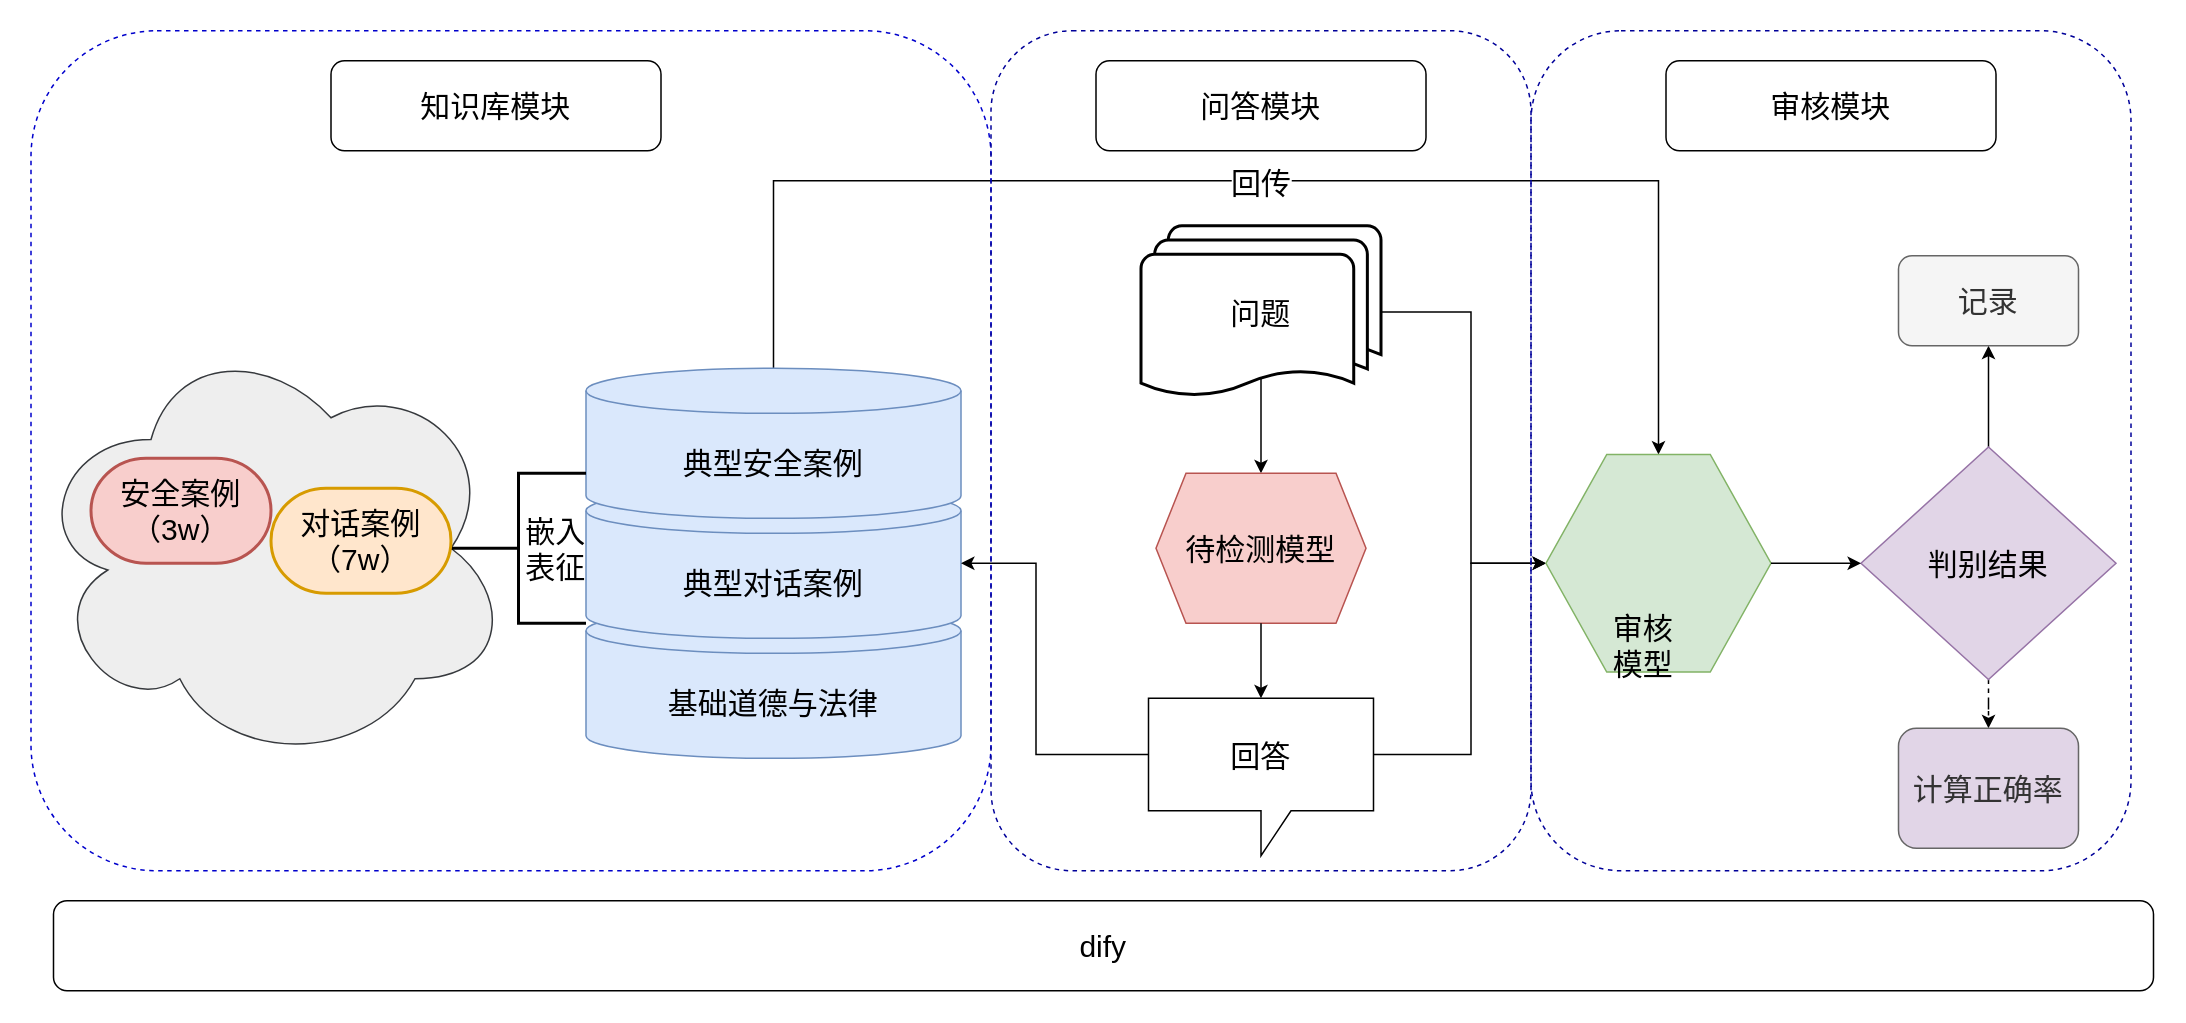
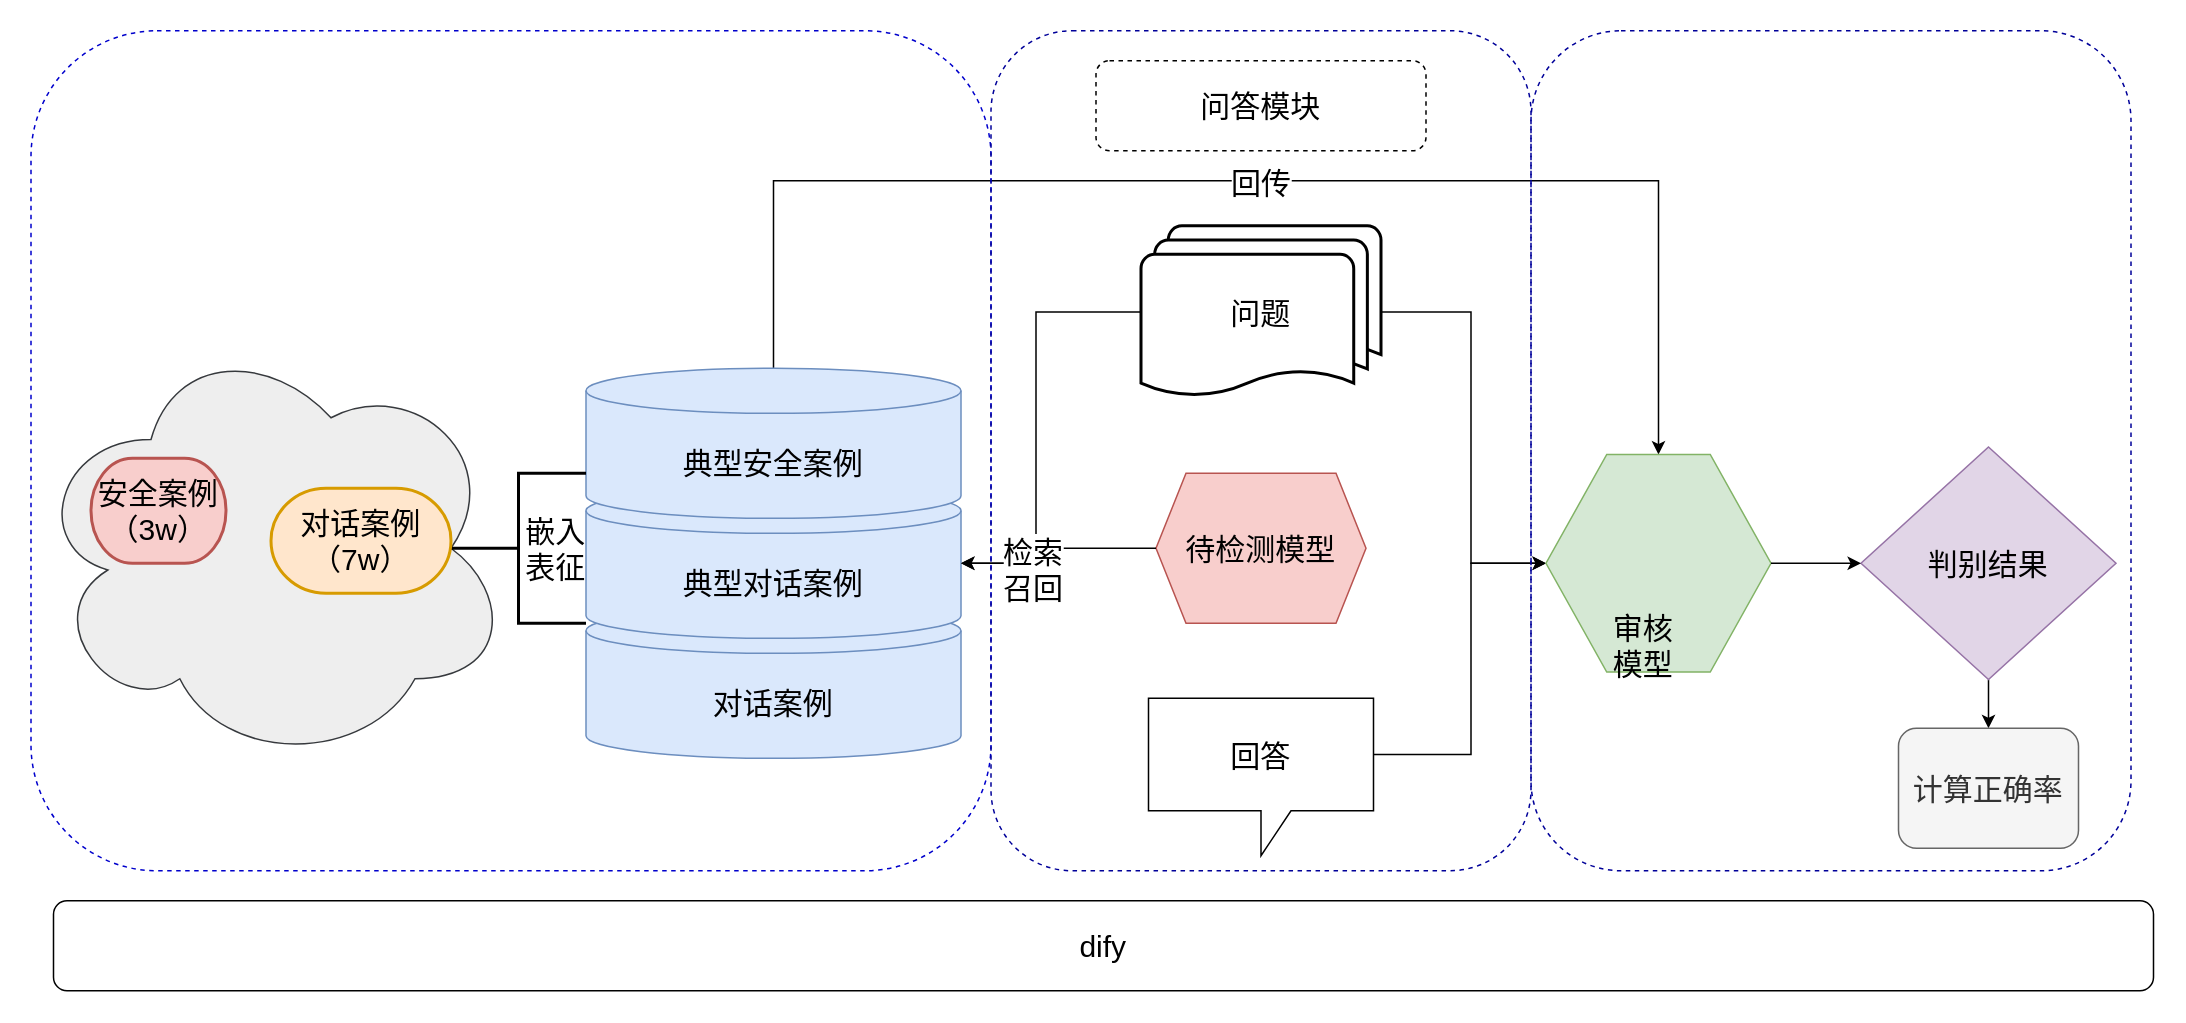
  <mxCell id="0" />
  <mxCell id="1" parent="0" />
- <mxCell id="2" value="&lt;font style=&quot;font-size: 20px;&quot;&gt;基础道德与法律&lt;/font&gt;" style="shape=cylinder3;whiteSpace=wrap;html=1;boundedLbl=1;backgroundOutline=1;size=15;fillColor=#dae8fc;strokeColor=#6c8ebf;" parent="1" vertex="1"><mxGeometry x="390" y="405" width="250" height="100" as="geometry" /></mxCell>
+ <mxCell id="2" value="&lt;font style=&quot;font-size: 20px;&quot;&gt;对话案例&lt;/font&gt;" style="shape=cylinder3;whiteSpace=wrap;html=1;boundedLbl=1;backgroundOutline=1;size=15;fillColor=#dae8fc;strokeColor=#6c8ebf;" parent="1" vertex="1"><mxGeometry x="390" y="405" width="250" height="100" as="geometry" /></mxCell>
  <mxCell id="3" value="" style="ellipse;shape=cloud;whiteSpace=wrap;html=1;fillColor=#eeeeee;strokeColor=#36393d;" parent="1" vertex="1"><mxGeometry x="20" y="220" width="320" height="290" as="geometry" /></mxCell>
  <mxCell id="4" value="&lt;font style=&quot;font-size: 20px;&quot;&gt;典型对话案例&lt;/font&gt;" style="shape=cylinder3;whiteSpace=wrap;html=1;boundedLbl=1;backgroundOutline=1;size=15;fillColor=#dae8fc;strokeColor=#6c8ebf;" parent="1" vertex="1"><mxGeometry x="390" y="325" width="250" height="100" as="geometry" /></mxCell>
  <mxCell id="5" style="edgeStyle=orthogonalEdgeStyle;rounded=0;orthogonalLoop=1;jettySize=auto;html=1;exitX=0.5;exitY=0;exitDx=0;exitDy=0;exitPerimeter=0;entryX=0.5;entryY=0;entryDx=0;entryDy=0;" parent="1" source="7" target="19" edge="1"><mxGeometry relative="1" as="geometry"><Array as="points"><mxPoint x="515" y="120" /><mxPoint x="1105" y="120" /></Array></mxGeometry></mxCell>
  <mxCell id="6" value="&lt;font style=&quot;font-size: 20px;&quot;&gt;回传&lt;/font&gt;" style="edgeLabel;html=1;align=center;verticalAlign=middle;resizable=0;points=[];" parent="5" vertex="1" connectable="0"><mxGeometry x="-0.055" relative="1" as="geometry"><mxPoint x="25" as="offset" /></mxGeometry></mxCell>
  <mxCell id="7" value="&lt;font style=&quot;font-size: 20px;&quot;&gt;典型安全案例&lt;/font&gt;" style="shape=cylinder3;whiteSpace=wrap;html=1;boundedLbl=1;backgroundOutline=1;size=15;fillColor=#dae8fc;strokeColor=#6c8ebf;" parent="1" vertex="1"><mxGeometry x="390" y="245" width="250" height="100" as="geometry" /></mxCell>
  <mxCell id="8" value="" style="strokeWidth=2;html=1;shape=mxgraph.flowchart.annotation_2;align=left;labelPosition=right;pointerEvents=1;" parent="1" vertex="1"><mxGeometry x="300" y="315" width="90" height="100" as="geometry" /></mxCell>
- <mxCell id="9" value="&lt;font style=&quot;font-size: 20px;&quot;&gt;安全案例&lt;/font&gt;&lt;div style=&quot;font-size: 20px;&quot;&gt;&lt;font style=&quot;font-size: 20px;&quot;&gt;（3w）&lt;/font&gt;&lt;/div&gt;" style="strokeWidth=2;html=1;shape=mxgraph.flowchart.terminator;whiteSpace=wrap;fillColor=#f8cecc;strokeColor=#b85450;" parent="1" vertex="1"><mxGeometry x="60" y="305" width="120" height="70" as="geometry" /></mxCell>
+ <mxCell id="9" value="&lt;font style=&quot;font-size: 20px;&quot;&gt;安全案例&lt;/font&gt;&lt;div style=&quot;font-size: 20px;&quot;&gt;&lt;font style=&quot;font-size: 20px;&quot;&gt;（3w）&lt;/font&gt;&lt;/div&gt;" style="strokeWidth=2;html=1;shape=mxgraph.flowchart.terminator;whiteSpace=wrap;fillColor=#f8cecc;strokeColor=#b85450;" parent="1" vertex="1"><mxGeometry x="60" y="305" width="90" height="70" as="geometry" /></mxCell>
  <mxCell id="10" value="&lt;font style=&quot;font-size: 20px;&quot;&gt;对话案例&lt;/font&gt;&lt;div style=&quot;font-size: 20px;&quot;&gt;&lt;font style=&quot;font-size: 20px;&quot;&gt;（7w）&lt;/font&gt;&lt;/div&gt;" style="strokeWidth=2;html=1;shape=mxgraph.flowchart.terminator;whiteSpace=wrap;fillColor=#ffe6cc;strokeColor=#d79b00;" parent="1" vertex="1"><mxGeometry x="180" y="325" width="120" height="70" as="geometry" /></mxCell>
  <mxCell id="11" value="&lt;font style=&quot;font-size: 20px;&quot;&gt;嵌入&lt;/font&gt;&lt;div style=&quot;font-size: 20px;&quot;&gt;&lt;font style=&quot;font-size: 20px;&quot;&gt;表征&lt;/font&gt;&lt;/div&gt;" style="text;html=1;align=center;verticalAlign=middle;whiteSpace=wrap;rounded=0;" parent="1" vertex="1"><mxGeometry x="340" y="325" width="60" height="80" as="geometry" /></mxCell>
- <mxCell id="12" style="edgeStyle=orthogonalEdgeStyle;rounded=0;orthogonalLoop=1;jettySize=auto;html=1;entryX=0.5;entryY=0;entryDx=0;entryDy=0;exitX=0.5;exitY=0.88;exitDx=0;exitDy=0;exitPerimeter=0;" parent="1" source="14" target="22" edge="1"><mxGeometry relative="1" as="geometry" /></mxCell>
  <mxCell id="13" style="edgeStyle=orthogonalEdgeStyle;rounded=0;orthogonalLoop=1;jettySize=auto;html=1;exitX=1;exitY=0.5;exitDx=0;exitDy=0;exitPerimeter=0;entryX=0;entryY=0.5;entryDx=0;entryDy=0;" parent="1" source="14" target="19" edge="1"><mxGeometry relative="1" as="geometry"><Array as="points"><mxPoint x="980" y="208" /><mxPoint x="980" y="375" /></Array></mxGeometry></mxCell>
  <mxCell id="14" value="&lt;font style=&quot;font-size: 20px;&quot;&gt;问题&lt;/font&gt;" style="strokeWidth=2;html=1;shape=mxgraph.flowchart.multi-document;whiteSpace=wrap;" parent="1" vertex="1"><mxGeometry y="150" width="160" height="115" as="geometry" x="760" /></mxCell>
- <mxCell id="15" style="edgeStyle=orthogonalEdgeStyle;rounded=0;orthogonalLoop=1;jettySize=auto;html=1;exitX=0;exitY=0;exitDx=0;exitDy=37.5;exitPerimeter=0;" parent="1" source="17" target="4" edge="1"><mxGeometry relative="1" as="geometry"><Array as="points"><mxPoint x="690" y="503" /><mxPoint x="690" y="375" /></Array></mxGeometry></mxCell>
  <mxCell id="16" style="edgeStyle=orthogonalEdgeStyle;rounded=0;orthogonalLoop=1;jettySize=auto;html=1;exitX=0;exitY=0;exitDx=150;exitDy=37.5;exitPerimeter=0;entryX=0;entryY=0.5;entryDx=0;entryDy=0;" parent="1" source="17" target="19" edge="1"><mxGeometry relative="1" as="geometry"><Array as="points"><mxPoint x="980" y="503" /><mxPoint x="980" y="375" /></Array></mxGeometry></mxCell>
  <mxCell id="17" value="&lt;font style=&quot;font-size: 20px;&quot;&gt;回答&lt;/font&gt;" style="shape=callout;whiteSpace=wrap;html=1;perimeter=calloutPerimeter;" parent="1" vertex="1"><mxGeometry x="765" y="465" width="150" height="105" as="geometry" /></mxCell>
  <mxCell id="18" value="" style="group" parent="1" vertex="1" connectable="0"><mxGeometry x="1030" y="302.5" width="390" height="237.5" as="geometry" /></mxCell>
  <mxCell id="19" value="" style="verticalLabelPosition=bottom;verticalAlign=top;html=1;shape=hexagon;perimeter=hexagonPerimeter2;arcSize=6;size=0.27;fillColor=#d5e8d4;strokeColor=#82b366;" parent="18" vertex="1"><mxGeometry width="150" height="145" as="geometry" /></mxCell>
  <mxCell id="20" value="&lt;font style=&quot;font-size: 20px;&quot;&gt;审核模型&lt;/font&gt;" style="text;html=1;align=center;verticalAlign=middle;whiteSpace=wrap;rounded=0;" parent="18" vertex="1"><mxGeometry x="35" y="112.5" width="60" height="30" as="geometry" /></mxCell>
  <mxCell id="21" value="" style="rounded=1;whiteSpace=wrap;html=1;dashed=1;shadow=0;glass=1;fillColor=none;strokeColor=#000099;fontColor=#ffffff;" parent="18" vertex="1"><mxGeometry x="-10" y="-282.5" width="400" height="560" as="geometry" /></mxCell>
  <mxCell id="22" value="&lt;font style=&quot;font-size: 20px;&quot;&gt;待检测模型&lt;/font&gt;" style="shape=hexagon;perimeter=hexagonPerimeter2;whiteSpace=wrap;html=1;fixedSize=1;fillColor=#f8cecc;strokeColor=#b85450;" parent="1" vertex="1"><mxGeometry x="770" y="315" width="140" height="100" as="geometry" /></mxCell>
- <mxCell id="23" style="edgeStyle=orthogonalEdgeStyle;rounded=0;orthogonalLoop=1;jettySize=auto;html=1;entryX=0.5;entryY=0;entryDx=0;entryDy=0;entryPerimeter=0;" parent="1" source="22" target="17" edge="1"><mxGeometry relative="1" as="geometry" /></mxCell>
- <mxCell id="26" value="" style="edgeStyle=orthogonalEdgeStyle;rounded=0;orthogonalLoop=1;jettySize=auto;html=1;" parent="1" source="28" target="29" edge="1"><mxGeometry relative="1" as="geometry" /></mxCell>
- <mxCell id="27" value="" style="edgeStyle=orthogonalEdgeStyle;rounded=0;orthogonalLoop=1;jettySize=auto;html=1;dashed=1;" parent="1" source="28" target="30" edge="1"><mxGeometry relative="1" as="geometry" /></mxCell>
+ <mxCell id="23" style="edgeStyle=orthogonalEdgeStyle;rounded=0;orthogonalLoop=1;jettySize=auto;html=1;" parent="1" source="22" target="4" edge="1"><mxGeometry relative="1" as="geometry" /></mxCell>
+ <mxCell id="24" style="edgeStyle=orthogonalEdgeStyle;rounded=0;orthogonalLoop=1;jettySize=auto;html=1;exitX=0;exitY=0.5;exitDx=0;exitDy=0;exitPerimeter=0;entryX=1;entryY=0.5;entryDx=0;entryDy=0;entryPerimeter=0;" parent="1" source="14" target="4" edge="1"><mxGeometry relative="1" as="geometry"><Array as="points"><mxPoint x="690" y="208" /><mxPoint x="690" y="375" /></Array></mxGeometry></mxCell>
+ <mxCell id="25" value="&lt;font style=&quot;font-size: 20px;&quot;&gt;检索&lt;/font&gt;&lt;div style=&quot;font-size: 20px;&quot;&gt;&lt;font style=&quot;font-size: 20px;&quot;&gt;召回&lt;/font&gt;&lt;/div&gt;" style="edgeLabel;html=1;align=center;verticalAlign=middle;resizable=0;points=[];" parent="24" vertex="1" connectable="0"><mxGeometry x="0.667" y="3" relative="1" as="geometry"><mxPoint as="offset" /></mxGeometry></mxCell>
+ <mxCell id="27" value="" style="edgeStyle=orthogonalEdgeStyle;rounded=0;orthogonalLoop=1;jettySize=auto;html=1;" parent="1" source="28" target="30" edge="1"><mxGeometry relative="1" as="geometry" /></mxCell>
  <mxCell id="28" value="&lt;font style=&quot;font-size: 20px;&quot;&gt;判别结果&lt;/font&gt;" style="rhombus;whiteSpace=wrap;html=1;fillColor=#e1d5e7;strokeColor=#9673a6;" parent="1" vertex="1"><mxGeometry x="1240" y="297.5" width="170" height="155" as="geometry" /></mxCell>
- <mxCell id="29" value="&lt;font style=&quot;font-size: 20px;&quot;&gt;记录&lt;/font&gt;" style="rounded=1;whiteSpace=wrap;html=1;fillColor=#f5f5f5;fontColor=#333333;strokeColor=#666666;" parent="1" vertex="1"><mxGeometry x="1265" y="170" width="120" height="60" as="geometry" /></mxCell>
- <mxCell id="30" value="&lt;font style=&quot;font-size: 20px;&quot;&gt;计算正确率&lt;/font&gt;" style="rounded=1;whiteSpace=wrap;html=1;fillColor=#e1d5e7;fontColor=#333333;strokeColor=#666666;" parent="1" vertex="1"><mxGeometry x="1265" y="485" width="120" height="80" as="geometry" /></mxCell>
+ <mxCell id="30" value="&lt;font style=&quot;font-size: 20px;&quot;&gt;计算正确率&lt;/font&gt;" style="rounded=1;whiteSpace=wrap;html=1;fillColor=#f5f5f5;fontColor=#333333;strokeColor=#666666;" parent="1" vertex="1"><mxGeometry x="1265" y="485" width="120" height="80" as="geometry" /></mxCell>
  <mxCell id="31" value="" style="edgeStyle=orthogonalEdgeStyle;rounded=0;orthogonalLoop=1;jettySize=auto;html=1;" parent="1" source="19" target="28" edge="1"><mxGeometry relative="1" as="geometry" /></mxCell>
  <mxCell id="32" value="&lt;font style=&quot;font-size: 20px;&quot;&gt;dify&lt;/font&gt;" style="rounded=1;whiteSpace=wrap;html=1;" parent="1" vertex="1"><mxGeometry x="35" y="600" width="1400" height="60" as="geometry" /></mxCell>
  <mxCell id="33" value="" style="rounded=1;whiteSpace=wrap;html=1;dashed=1;shadow=0;glass=1;fillColor=none;strokeColor=#0000CC;fontColor=#ffffff;" parent="1" vertex="1"><mxGeometry x="20" y="20" width="640" height="560" as="geometry" /></mxCell>
  <mxCell id="34" value="" style="rounded=1;whiteSpace=wrap;html=1;dashed=1;shadow=0;glass=1;fillColor=none;strokeColor=#000099;fontColor=#ffffff;" parent="1" vertex="1"><mxGeometry x="660" y="20" width="360" height="560" as="geometry" /></mxCell>
- <mxCell id="35" value="&lt;font style=&quot;font-size: 20px;&quot;&gt;知识库模块&lt;/font&gt;" style="rounded=1;whiteSpace=wrap;html=1;" parent="1" vertex="1"><mxGeometry x="220" y="40" width="220" height="60" as="geometry" /></mxCell>
- <mxCell id="36" value="&lt;font style=&quot;font-size: 20px;&quot;&gt;问答模块&lt;/font&gt;" style="rounded=1;whiteSpace=wrap;html=1;" parent="1" vertex="1"><mxGeometry x="730" y="40" width="220" height="60" as="geometry" /></mxCell>
- <mxCell id="37" value="&lt;font style=&quot;font-size: 20px;&quot;&gt;审核模块&lt;/font&gt;" style="rounded=1;whiteSpace=wrap;html=1;" parent="1" vertex="1"><mxGeometry x="1110" y="40" width="220" height="60" as="geometry" /></mxCell>
+ <mxCell id="36" value="&lt;font style=&quot;font-size: 20px;&quot;&gt;问答模块&lt;/font&gt;" style="rounded=1;whiteSpace=wrap;html=1;dashed=1;" parent="1" vertex="1"><mxGeometry x="730" y="40" width="220" height="60" as="geometry" /></mxCell>
